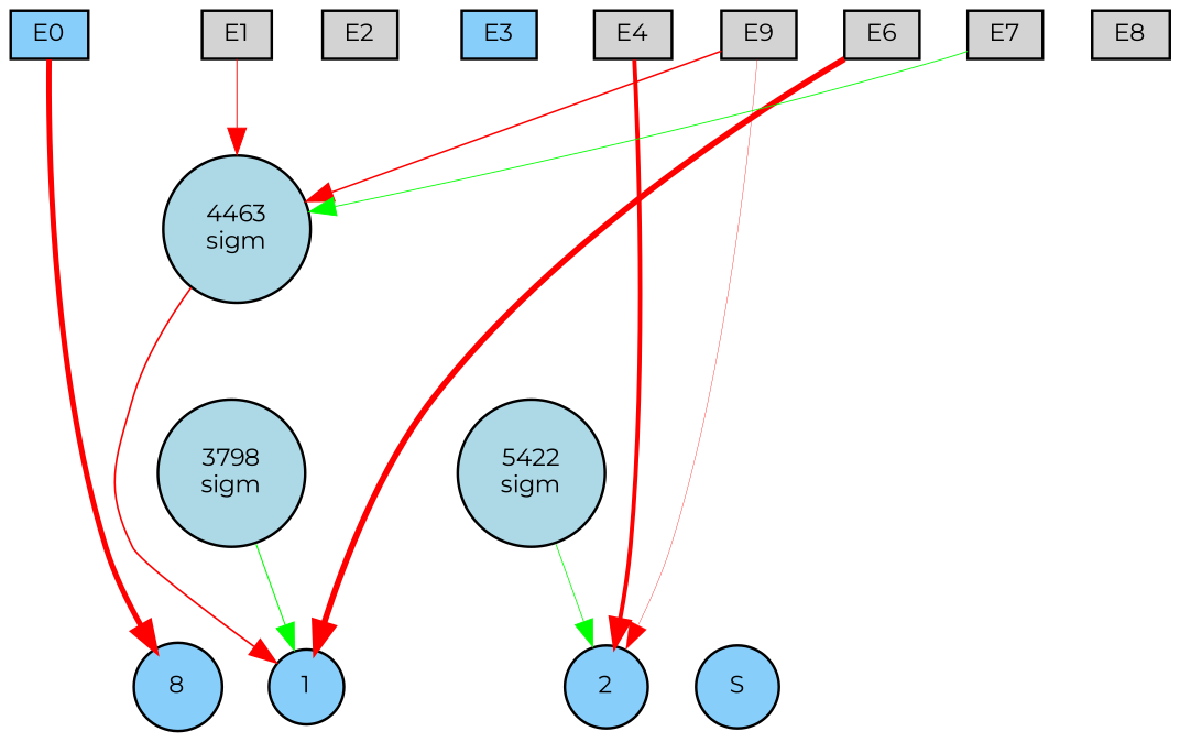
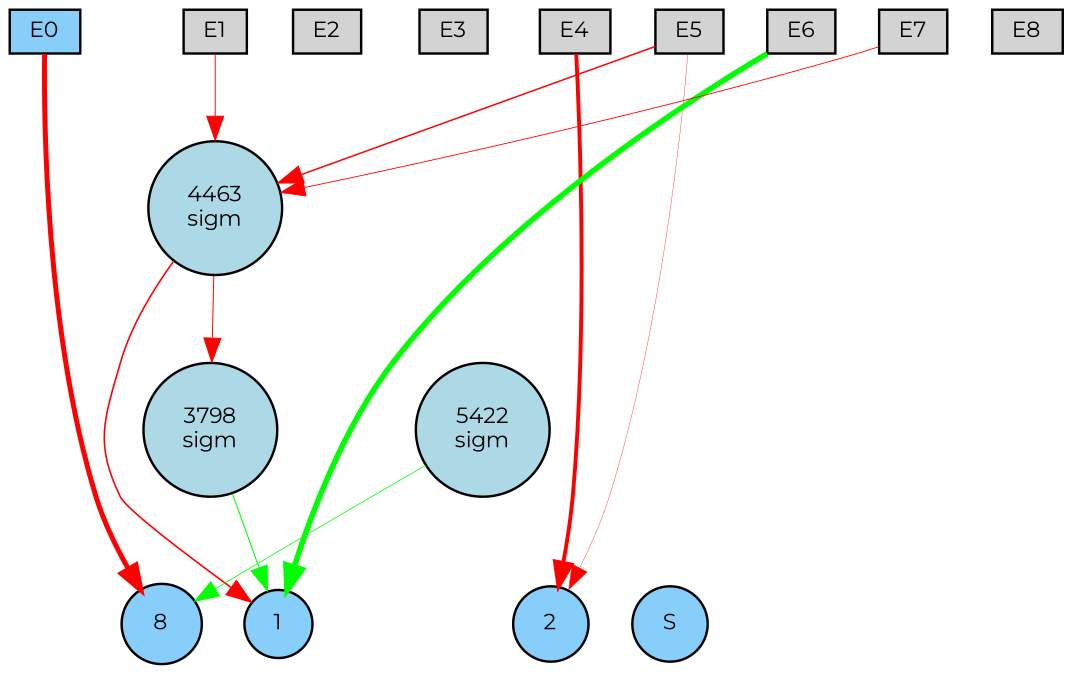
  digraph {
    fontname=Montserrat
    node [fillcolor=lightgray fontname=Montserrat fontsize=9 shape=box style=filled]
    edge [fontname=Montserrat style=invis]
    E0 [fillcolor=lightskyblue height=0.2 width=0.2]
    E1 [height=0.2 width=0.2]
    E2 [height=0.2 width=0.2]
-   E3 [fillcolor=lightskyblue height=0.2 width=0.2]
+   E3 [height=0.2 width=0.2]
    E4 [height=0.2 width=0.2]
-   E5 [height=0.2 width=0.2 label=E9]
+   E5 [height=0.2 width=0.2]
    E6 [height=0.2 width=0.2]
    E7 [height=0.2 width=0.2]
    E8 [height=0.2 width=0.2]
    n10 [fillcolor=lightskyblue height=0.2 label=8 shape=circle width=0.2]
    1 [fillcolor=lightskyblue height=0.2 shape=circle width=0.2]
    2 [fillcolor=lightskyblue height=0.2 shape=circle width=0.2]
    S [fillcolor=lightskyblue height=0.2 shape=circle width=0.2]
    n14 [fillcolor=lightblue height=0.2 label="4463\nsigm" shape=circle width=0.2]
    n15 [fillcolor=lightblue height=0.2 label="3798\nsigm" shape=circle width=0.2]
    n16 [fillcolor=lightblue height=0.2 label="5422\nsigm" shape=circle width=0.2]
    subgraph sub_1 {
      rank=source
      E0
      E1
      E2
      E3
      E4
      E5
      E6
      E7
      E8
    }
    subgraph sub_2 {
      rank=sink
      n10
      1
      2
      S
    }
    E0 -> E1
    E0 -> n10 [color=red penwidth=2.0469931883642163 style=solid]
    E1 -> E2
    E1 -> n14 [color=red penwidth=0.3773942909172079 style=solid]
    E2 -> E3
    E3 -> E4
    E4 -> E5
    E4 -> 2 [color=red penwidth=1.5877516898520723 style=solid]
    E5 -> E6
    E5 -> 2 [color=red penwidth=0.14350992194609946 style=solid]
    E5 -> n14 [color=red penwidth=0.6128366971739624 style=solid]
    E6 -> E7
-   E6 -> 1 [color=red penwidth=2.278587226016229 style=solid]
+   E6 -> 1 [color=green penwidth=2.278587226016229 style=solid]
    E7 -> E8
-   E7 -> n14 [color=green penwidth=0.35545440664965766 style=solid]
+   E7 -> n14 [color=red penwidth=0.35545440664965766 style=solid]
    n10 -> 1
    1 -> 2
    2 -> S
    n14 -> 1 [color=red penwidth=0.657024847926587 style=solid]
+   n14 -> n15 [color=red penwidth=0.39725845645327573 style=solid]
    n15 -> 1 [color=green penwidth=0.43377812496451973 style=solid]
-   n16 -> 2 [color=green penwidth=0.3193035495025334 style=solid]
+   n16 -> n10 [color=green penwidth=0.3193035495025334 style=solid]
  }
